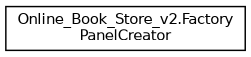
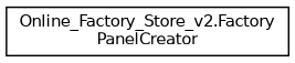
  digraph {
    rankdir=LR
-   n1 [color=black fillcolor=white fontname=Helvetica fontsize=10 height=0.2 label="Online_Book_Store_v2.Factory\lPanelCreator" shape=record style=filled width=0.4]
+   n1 [color=black fillcolor=white fontname=Helvetica fontsize=10 height=0.2 label="Online_Factory_Store_v2.Factory\lPanelCreator" shape=record style=filled width=0.4]
  }
